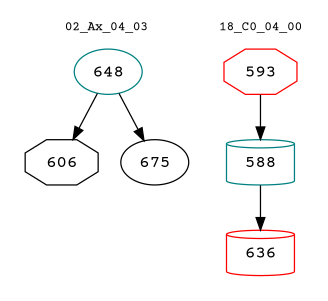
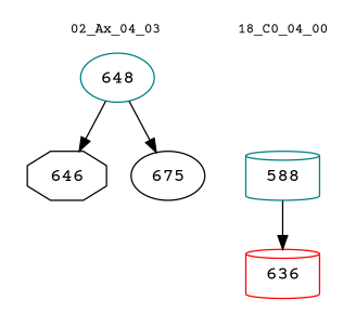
  digraph {
    fontname="Courier Prime"
    node [color=teal fontname="Courier Prime" shape=ellipse]
    edge [color=black fontname="Courier Prime"]
    n1 [label=648]
-   n2 [color=black label=606 shape=octagon]
+   n2 [color=black label=646 shape=octagon]
    n3 [color=black label=675]
-   n4 [color=red label=593 shape=octagon]
    n5 [label=588 shape=cylinder]
    n6 [color=red label=636 shape=cylinder]
    subgraph cluster_1 {
      color=white
      fontsize=10
      label="02_Ax_04_03"
      n1
      n2
      n3
    }
    subgraph cluster_2 {
      color=white
      fontsize=10
      label="18_C0_04_00"
-     n4
      n5
      n6
    }
    n1 -> n2
    n1 -> n3
-   n4 -> n5
    n5 -> n6
  }
